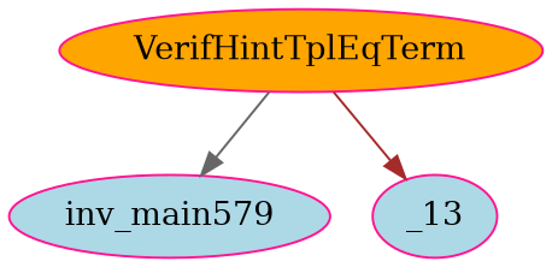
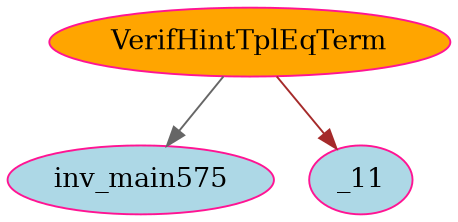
  digraph {
    node [color=deeppink fillcolor=lightblue style=filled]
-   n1 [label=inv_main579]
+   n1 [label=inv_main575]
    n2 [fillcolor=orange label=VerifHintTplEqTerm]
-   n3 [label=_13]
+   n3 [label=_11]
    n2 -> n1 [color=gray40]
    n2 -> n3 [color=brown]
  }
